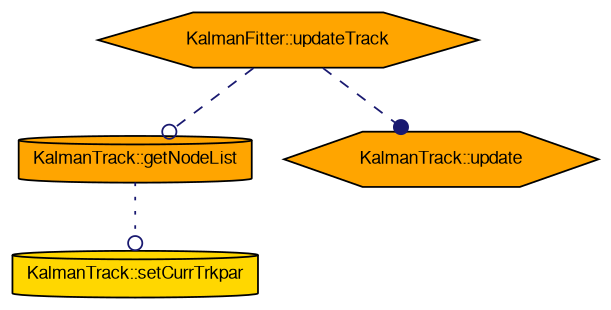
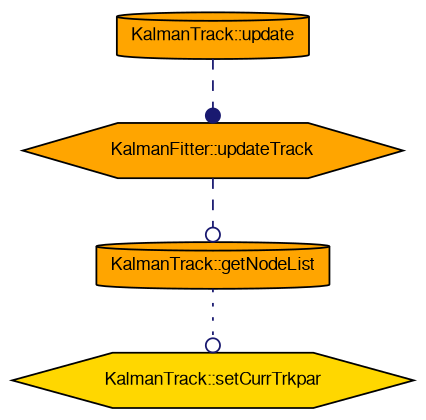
  digraph {
    rankdir=TB
    node [color=black fillcolor=orange fontname=FreeSans fontsize=10 shape=hexagon style=filled]
    edge [arrowhead=odot color=midnightblue fontname=FreeSans fontsize=10 labelfontname=FreeSans labelfontsize=10 style=dashed]
    n1 [fontcolor=black height=0.2 label="KalmanFitter::updateTrack" width=0.4]
    n2 [height=0.2 label="KalmanTrack::getNodeList" shape=cylinder width=0.4]
-   n3 [height=0.2 label="KalmanTrack::update" width=0.4]
-   n4 [fillcolor=gold height=0.2 label="KalmanTrack::setCurrTrkpar" shape=cylinder width=0.4]
+   n3 [height=0.2 label="KalmanTrack::update" shape=cylinder width=0.4]
+   n4 [fillcolor=gold height=0.2 label="KalmanTrack::setCurrTrkpar" width=0.4]
    n1 -> n2
-   n1 -> n3 [arrowhead=dot]
+   n3 -> n1 [arrowhead=dot]
    n2 -> n4 [style=dotted]
  }
